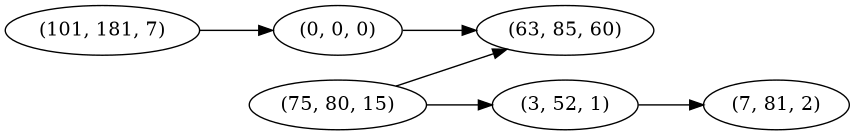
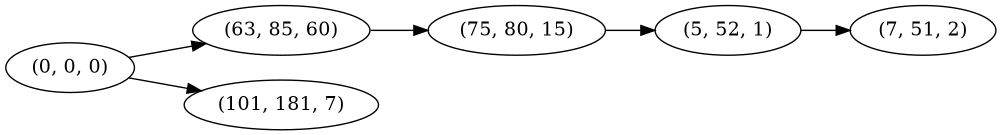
  digraph {
    rankdir=LR
    n1 [label="(63, 85, 60)"]
    "(0, 0, 0)"
    "(101, 181, 7)"
-   "(5, 52, 1)" [label="(3, 52, 1)"]
-   "(7, 51, 2)" [label="(7, 81, 2)"]
+   "(5, 52, 1)"
+   "(7, 51, 2)"
    "(75, 80, 15)"
-   "(75, 80, 15)" -> n1
+   n1 -> "(75, 80, 15)"
    "(0, 0, 0)" -> n1
-   "(101, 181, 7)" -> "(0, 0, 0)"
+   "(0, 0, 0)" -> "(101, 181, 7)"
    "(5, 52, 1)" -> "(7, 51, 2)"
    "(75, 80, 15)" -> "(5, 52, 1)"
  }
